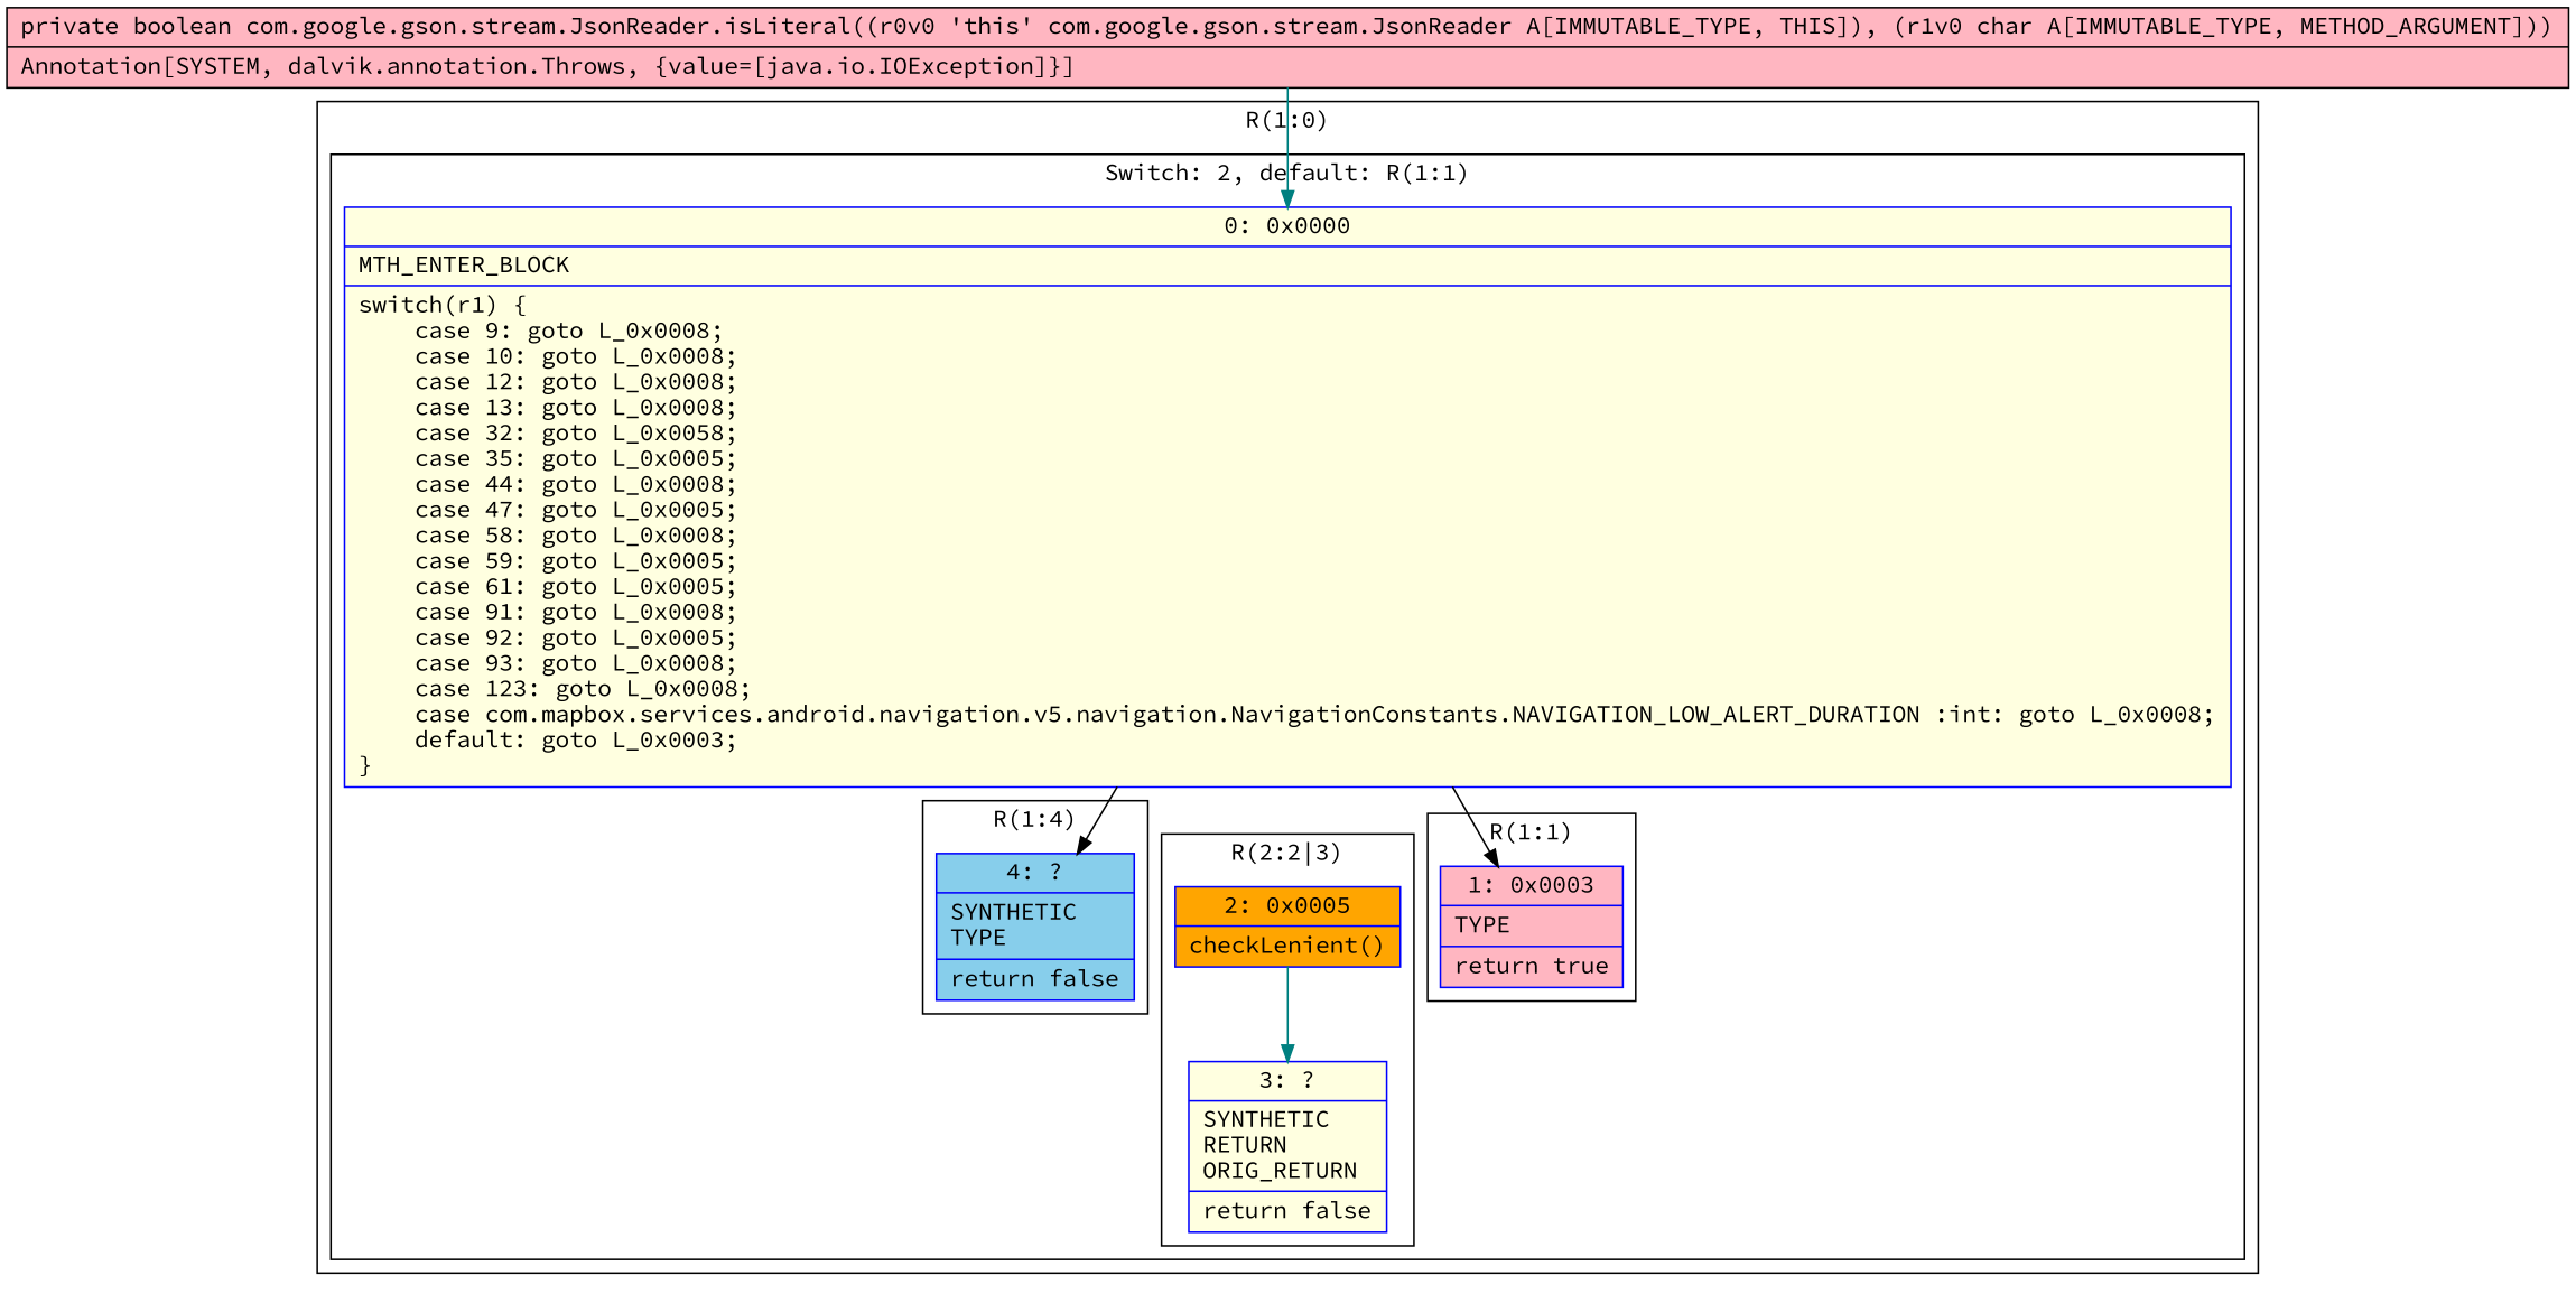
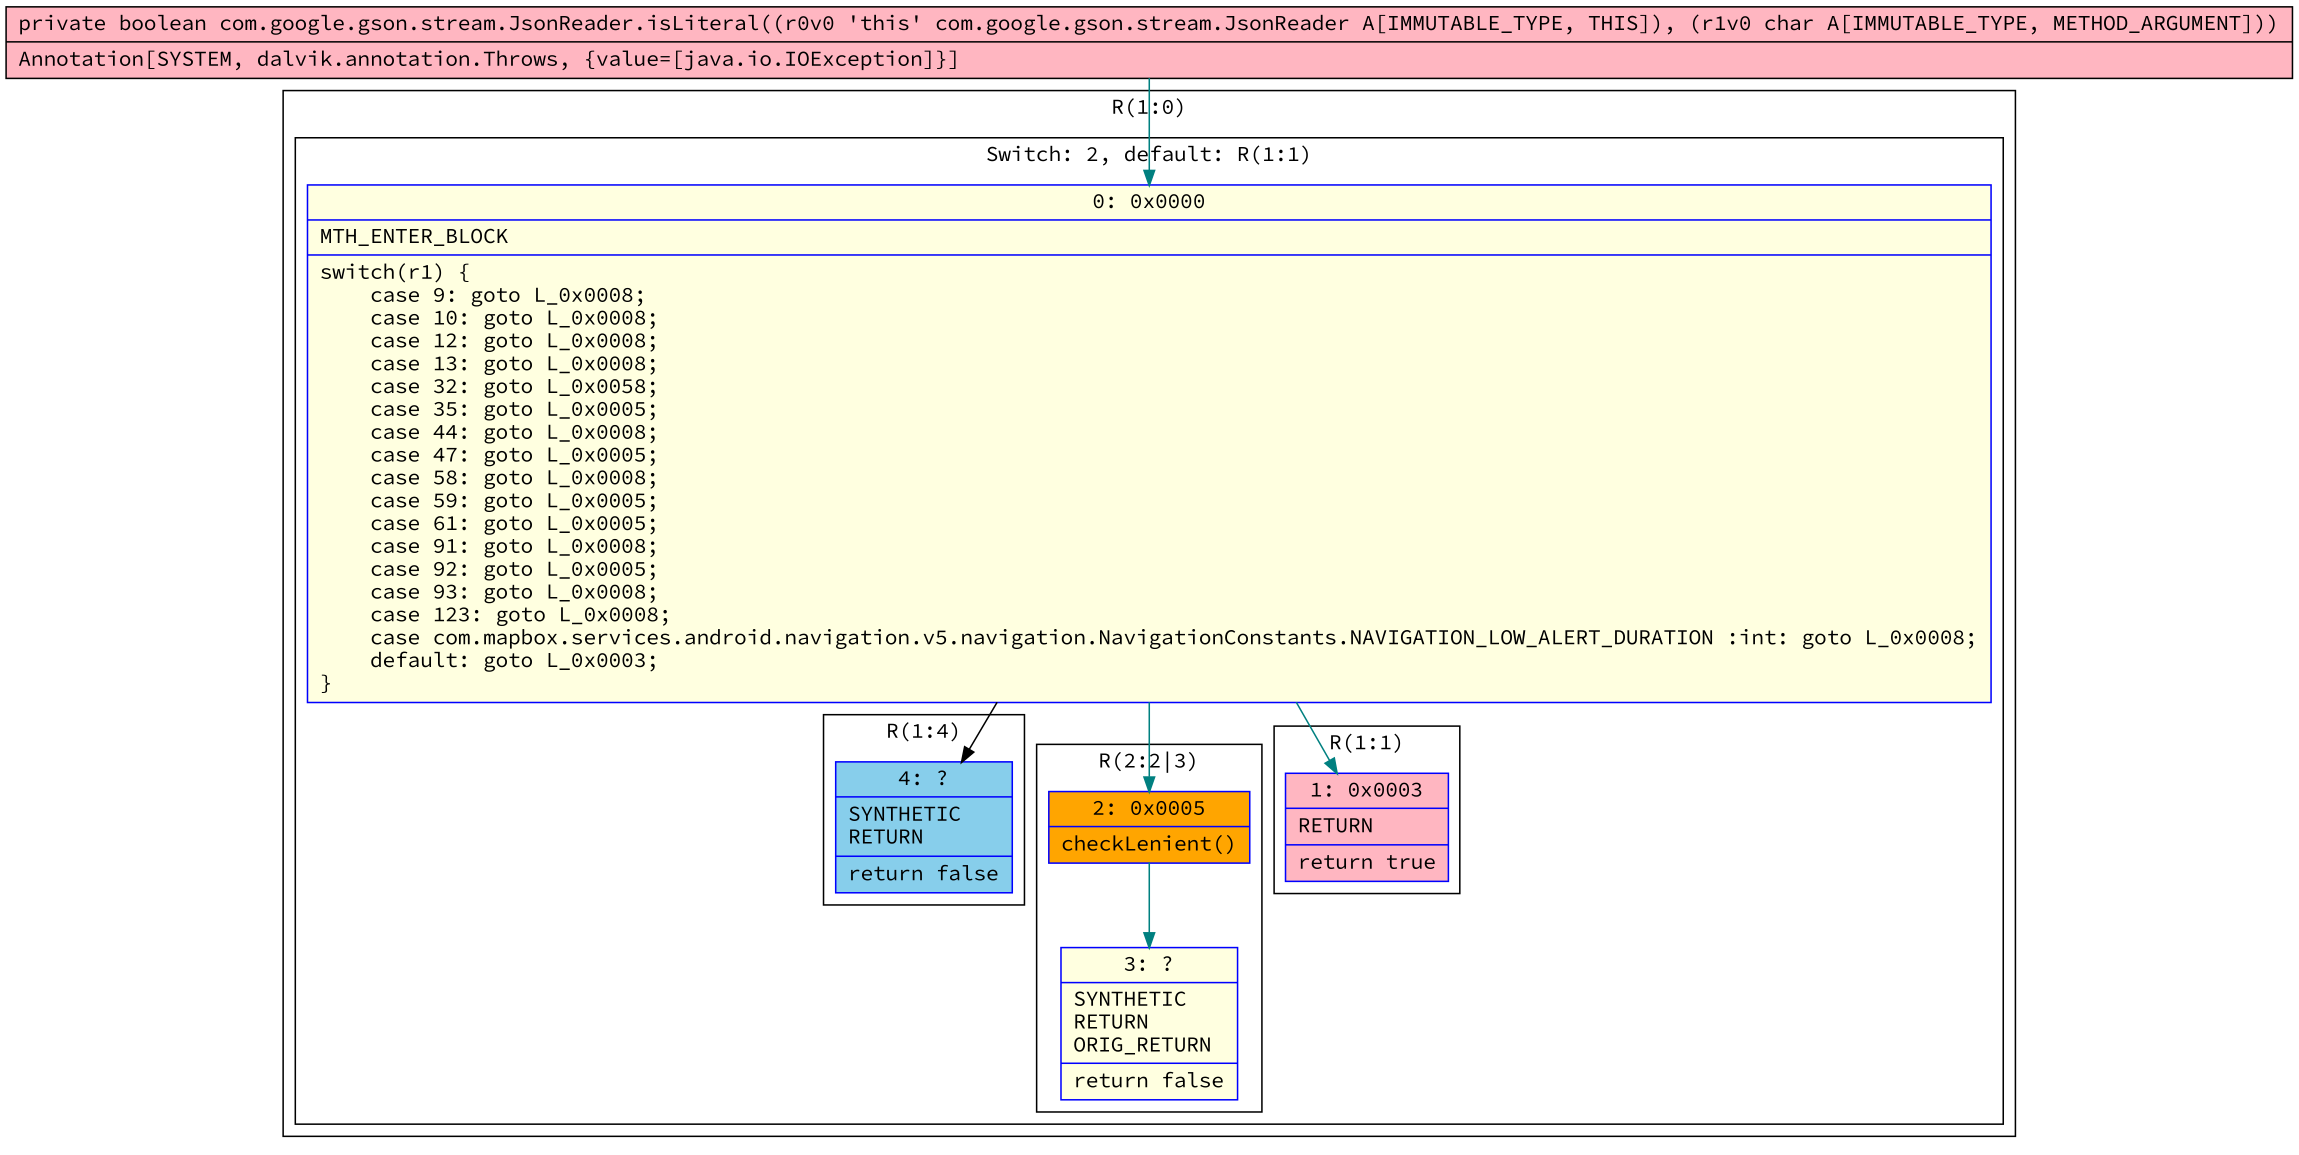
  digraph {
    fontname="Source Code Pro"
    node [color=blue fillcolor=lightyellow fontname="Source Code Pro" shape=record style=filled]
    edge [color=teal fontname="Source Code Pro"]
-   n1 [fillcolor=skyblue label="{4\:\ ?|SYNTHETIC\lTYPE\l|return false\l}"]
+   n1 [fillcolor=skyblue label="{4\:\ ?|SYNTHETIC\lRETURN\l|return false\l}"]
    n2 [fillcolor=orange label="{2\:\ 0x0005|checkLenient()\l}"]
    n3 [label="{3\:\ ?|SYNTHETIC\lRETURN\lORIG_RETURN\l|return false\l}"]
-   n4 [fillcolor=lightpink label="{1\:\ 0x0003|TYPE\l|return true\l}"]
+   n4 [fillcolor=lightpink label="{1\:\ 0x0003|RETURN\l|return true\l}"]
    n5 [label="{0\:\ 0x0000|MTH_ENTER_BLOCK\l|switch(r1) \{\l    case 9: goto L_0x0008;\l    case 10: goto L_0x0008;\l    case 12: goto L_0x0008;\l    case 13: goto L_0x0008;\l    case 32: goto L_0x0058;\l    case 35: goto L_0x0005;\l    case 44: goto L_0x0008;\l    case 47: goto L_0x0005;\l    case 58: goto L_0x0008;\l    case 59: goto L_0x0005;\l    case 61: goto L_0x0005;\l    case 91: goto L_0x0008;\l    case 92: goto L_0x0005;\l    case 93: goto L_0x0008;\l    case 123: goto L_0x0008;\l    case com.mapbox.services.android.navigation.v5.navigation.NavigationConstants.NAVIGATION_LOW_ALERT_DURATION :int: goto L_0x0008;\l    default: goto L_0x0003;\l\}\l}"]
    n6 [fillcolor=lightpink label="{private boolean com.google.gson.stream.JsonReader.isLiteral((r0v0 'this' com.google.gson.stream.JsonReader A[IMMUTABLE_TYPE, THIS]), (r1v0 char A[IMMUTABLE_TYPE, METHOD_ARGUMENT]))  | Annotation[SYSTEM, dalvik.annotation.Throws, \{value=[java.io.IOException]\}]\l}" color=""]
    subgraph cluster_1 {
      label="R(1:0)"
      subgraph cluster_2 {
        label="Switch: 2, default: R(1:1)"
        n5
        subgraph cluster_3 {
          label="R(1:4)"
          n1
        }
        subgraph cluster_4 {
          label="R(2:2|3)"
          n2
          n3
        }
        subgraph cluster_5 {
          label="R(1:1)"
          n4
        }
      }
    }
    n2 -> n3
    n5 -> n1 [color=black]
-   n5 -> n4 [color=black]
+   n5 -> n2
+   n5 -> n4
    n6 -> n5
  }
